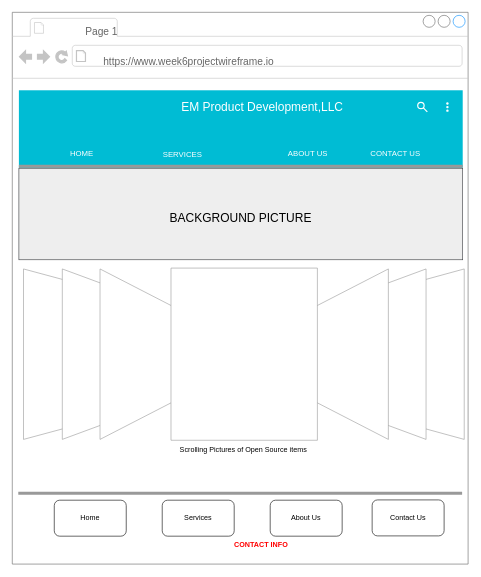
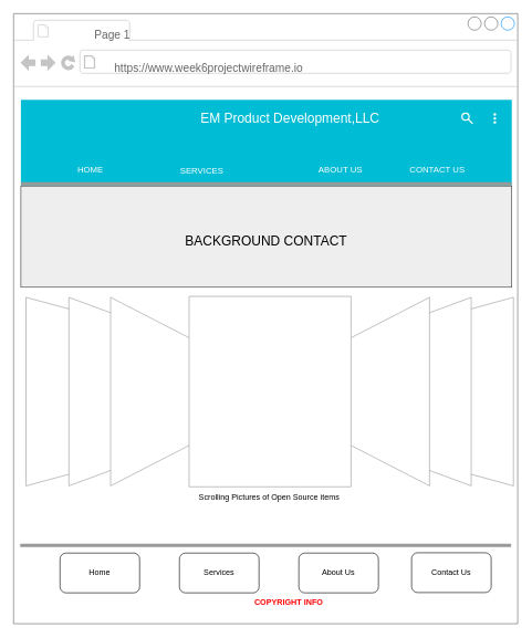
  <mxCell id="0" />
  <mxCell id="1" parent="0" />
  <mxCell id="2" value="" style="strokeWidth=1;shadow=0;dashed=0;align=center;html=1;shape=mxgraph.mockup.containers.browserWindow;rSize=0;strokeColor=#666666;strokeColor2=#008cff;strokeColor3=#c4c4c4;mainText=,;recursiveResize=0;fontColor=#FF3333;" parent="1" vertex="1"><mxGeometry x="20" y="20" width="760" height="920" as="geometry" /></mxCell>
  <mxCell id="3" value="Page 1" style="strokeWidth=1;shadow=0;dashed=0;align=center;html=1;shape=mxgraph.mockup.containers.anchor;fontSize=17;fontColor=#666666;align=left;" parent="2" vertex="1"><mxGeometry x="120" y="20" width="110" height="26" as="geometry" /></mxCell>
  <mxCell id="4" value="https://www.week6projectwireframe.io" style="strokeWidth=1;shadow=0;dashed=0;align=center;html=1;shape=mxgraph.mockup.containers.anchor;rSize=0;fontSize=17;fontColor=#666666;align=left;" parent="2" vertex="1"><mxGeometry x="150" y="60" width="390" height="45" as="geometry" /></mxCell>
  <mxCell id="5" value="Scrolling Pictures of Open Source items" style="verticalLabelPosition=bottom;shadow=0;dashed=0;align=center;html=1;verticalAlign=top;strokeWidth=1;shape=mxgraph.mockup.navigation.coverFlow;strokeColor=#999999;" parent="2" vertex="1"><mxGeometry x="15" y="425" width="740" height="290" as="geometry" /></mxCell>
  <mxCell id="6" value="" style="dashed=0;shape=rect;fillColor=#ffffff;strokeColor=none;" parent="2" vertex="1"><mxGeometry x="11" y="130" width="740" height="270" as="geometry" /></mxCell>
  <mxCell id="7" value="EM Product Development,LLC" style="dashed=0;shape=rect;strokeColor=none;fillColor=#00BCD4;resizeWidth=1;resizeHeight=1;fontSize=20;fontColor=#FFFFFF;spacingTop=9;verticalAlign=top;align=center;spacingLeft=72;" parent="6" vertex="1"><mxGeometry width="740" height="129.13" relative="1" as="geometry"><mxPoint as="offset" /></mxGeometry></mxCell>
  <mxCell id="8" value="HOME" style="text;fontSize=13;fontColor=#FFFFFF;verticalAlign=middle;align=center;" parent="7" vertex="1"><mxGeometry y="1" width="74" height="48" relative="1" as="geometry"><mxPoint x="68" y="-48" as="offset" /></mxGeometry></mxCell>
  <mxCell id="9" value="SERVICES" style="text;fontSize=13;verticalAlign=middle;align=center;fontColor=#FFFFFF;" parent="7" vertex="1"><mxGeometry y="1" width="108" height="48" relative="1" as="geometry"><mxPoint x="219" y="-46.32" as="offset" /></mxGeometry></mxCell>
  <mxCell id="10" value="CONTACT US" style="text;fontSize=13;fontColor=#FFFFFF;verticalAlign=middle;align=center;" parent="7" vertex="1"><mxGeometry y="1" width="98" height="48" relative="1" as="geometry"><mxPoint x="579" y="-48" as="offset" /></mxGeometry></mxCell>
  <mxCell id="11" value="ABOUT US" style="text;fontSize=13;fontColor=#FFFFFF;verticalAlign=middle;align=center;" parent="7" vertex="1"><mxGeometry y="1" width="86" height="48" relative="1" as="geometry"><mxPoint x="439" y="-48" as="offset" /></mxGeometry></mxCell>
  <mxCell id="12" value="" style="dashed=0;shape=mxgraph.gmdl.search;strokeColor=#ffffff;fillColor=none;strokeWidth=2;" parent="7" vertex="1"><mxGeometry x="1" width="16" height="16" relative="1" as="geometry"><mxPoint x="-75" y="20" as="offset" /></mxGeometry></mxCell>
  <mxCell id="13" value="" style="dashed=0;shape=mxgraph.gmdl.settings;strokeColor=none;fillColor=#ffffff;" parent="7" vertex="1"><mxGeometry x="1" width="5" height="16" relative="1" as="geometry"><mxPoint x="-28" y="20" as="offset" /></mxGeometry></mxCell>
  <mxCell id="14" value="" style="verticalLabelPosition=bottom;shadow=0;dashed=0;align=center;html=1;verticalAlign=top;strokeWidth=5;shape=mxgraph.mockup.markup.line;strokeColor=#999999;" parent="7" vertex="1"><mxGeometry y="115" width="740" height="23.48" as="geometry" /></mxCell>
- <mxCell id="15" value="BACKGROUND PICTURE" style="dashed=0;shape=rect;fillColor=#eeeeee;resizeWidth=1;resizeHeight=1;fontSize=20;spacingTop=8;verticalAlign=middle;align=center;spacingLeft=20;container=0;strokeColor=#36393d;spacingRight=20;" parent="6" vertex="1"><mxGeometry y="130" width="740" height="152.61" as="geometry" /></mxCell>
+ <mxCell id="15" value="BACKGROUND CONTACT" style="dashed=0;shape=rect;fillColor=#eeeeee;resizeWidth=1;resizeHeight=1;fontSize=20;spacingTop=8;verticalAlign=middle;align=center;spacingLeft=20;container=0;strokeColor=#36393d;spacingRight=20;" parent="6" vertex="1"><mxGeometry y="130" width="740" height="152.61" as="geometry" /></mxCell>
  <mxCell id="16" value="" style="verticalLabelPosition=bottom;shadow=0;dashed=0;align=center;html=1;verticalAlign=top;strokeWidth=5;shape=mxgraph.mockup.markup.line;strokeColor=#999999;" parent="2" vertex="1"><mxGeometry x="10" y="790" width="740" height="23.48" as="geometry" /></mxCell>
  <mxCell id="17" value="Services" style="rounded=1;whiteSpace=wrap;html=1;strokeWidth=1;align=center;" parent="2" vertex="1"><mxGeometry x="250" y="813.48" width="120" height="60" as="geometry" /></mxCell>
- <mxCell id="18" value="CONTACT INFO" style="text;html=1;strokeColor=none;fillColor=none;align=center;verticalAlign=middle;whiteSpace=wrap;rounded=0;fontColor=#FF0000;fontStyle=1" parent="2" vertex="1"><mxGeometry x="350" y="873" width="130" height="30" as="geometry" /></mxCell>
+ <mxCell id="18" value="COPYRIGHT INFO" style="text;html=1;strokeColor=none;fillColor=none;align=center;verticalAlign=middle;whiteSpace=wrap;rounded=0;fontColor=#FF0000;fontStyle=1" parent="2" vertex="1"><mxGeometry x="350" y="873" width="130" height="30" as="geometry" /></mxCell>
  <mxCell id="19" value="About Us" style="rounded=1;whiteSpace=wrap;html=1;strokeWidth=1;align=center;" parent="2" vertex="1"><mxGeometry x="430" y="813.48" width="120" height="60" as="geometry" /></mxCell>
  <mxCell id="20" value="Contact Us" style="rounded=1;whiteSpace=wrap;html=1;strokeWidth=1;align=center;" parent="2" vertex="1"><mxGeometry x="600" y="813" width="120" height="60" as="geometry" /></mxCell>
  <mxCell id="21" value="Home" style="rounded=1;whiteSpace=wrap;html=1;strokeWidth=1;align=center;" parent="2" vertex="1"><mxGeometry x="70" y="813.48" width="120" height="60" as="geometry" /></mxCell>
